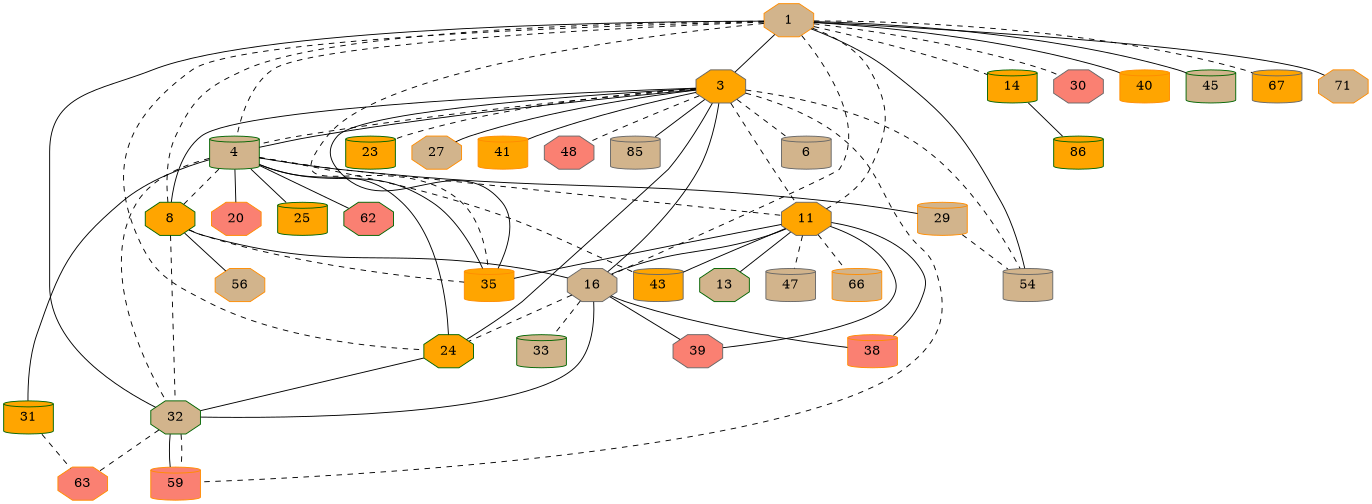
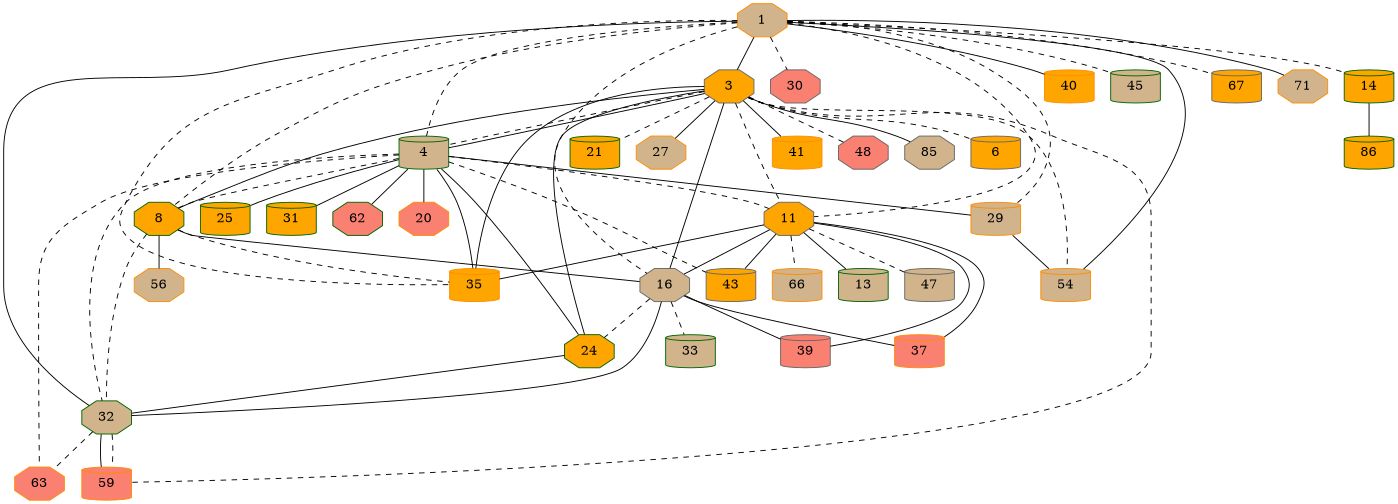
  graph {
    node [color=darkorange fillcolor=tan shape=cylinder style=filled]
    edge [style=solid]
    1 [shape=octagon super="+2+5"]
    3 [color=gray40 fillcolor=orange shape=octagon super="+73+70+9+19"]
    4 [color=darkgreen super="+87+81+82+64+49+7+10"]
    8 [color=darkgreen fillcolor=orange shape=octagon super="+57+76+17+44"]
    11 [color=gray40 fillcolor=orange shape=octagon super="+90+36+45+51+21+93+77"]
    14 [color=darkgreen fillcolor=orange]
    16 [color=gray40 shape=octagon super="+80+74+78+96+53"]
    24 [color=darkgreen fillcolor=orange shape=octagon super="+72+61"]
    30 [color=gray40 fillcolor=salmon shape=octagon]
    32 [color=darkgreen shape=octagon]
    35 [fillcolor=orange super="+50"]
    40 [fillcolor=orange]
    n13 [color=darkgreen label=45]
-   54 [color=gray40]
+   54
    67 [color=gray40 fillcolor=orange]
    71 [shape=octagon]
-   6 [color=gray40]
-   23 [color=darkgreen fillcolor=orange]
+   6 [color=gray40 fillcolor=orange]
+   23 [color=darkgreen fillcolor=orange label=21]
    27 [shape=octagon]
    41 [fillcolor=orange]
    48 [color=gray40 fillcolor=salmon shape=octagon]
    59 [fillcolor=salmon]
-   85 [color=gray40]
+   85 [color=gray40 shape=octagon]
    20 [fillcolor=salmon shape=octagon]
    25 [color=darkgreen fillcolor=orange]
    29
    31 [color=darkgreen fillcolor=orange super="+92"]
    43 [color=gray40 fillcolor=orange]
    62 [color=darkgreen fillcolor=salmon shape=octagon]
    63 [fillcolor=salmon shape=octagon]
    56 [shape=octagon super="+75"]
-   13 [color=darkgreen shape=octagon]
-   37 [fillcolor=salmon super="+79" label=38]
-   39 [color=gray40 fillcolor=salmon shape=octagon super="+94"]
+   13 [color=darkgreen]
+   37 [fillcolor=salmon super="+79"]
+   39 [color=gray40 fillcolor=salmon super="+94"]
    47 [color=gray40]
    66
    86 [color=darkgreen fillcolor=orange]
    33 [color=darkgreen]
    1 -- 3 [weight=3]
    1 -- 4 [style=dashed weight=2]
    1 -- 8 [style=dashed]
    1 -- 11 [style=dashed]
    1 -- 14 [style=dashed]
    1 -- 16 [style=dashed]
-   1 -- 24 [style=dashed]
+   1 -- 29 [style=dashed]
    1 -- 30 [style=dashed]
    1 -- 32
    1 -- 35 [style=dashed]
    1 -- 40
-   1 -- n13
+   1 -- n13 [style=dashed]
    1 -- 54
    1 -- 67 [style=dashed]
    1 -- 71
    3 -- 4 [style=dashed weight=5]
    3 -- 4
    3 -- 8
    3 -- 11 [style=dashed weight=7]
    3 -- 16 [weight=3]
    3 -- 24 [weight=2]
    3 -- 35
    3 -- 54 [style=dashed]
    3 -- 6 [style=dashed]
    3 -- 23 [style=dashed]
    3 -- 27
    3 -- 41
    3 -- 48 [style=dashed]
    3 -- 59 [style=dashed]
    3 -- 85
    4 -- 8 [style=dashed]
    4 -- 11 [style=dashed weight=3]
    4 -- 24
    4 -- 32 [style=dashed weight=2]
    4 -- 35
    4 -- 20
    4 -- 25
    4 -- 29
    4 -- 31
    4 -- 43 [style=dashed]
    4 -- 62
-   31 -- 63 [style=dashed]
+   4 -- 63 [style=dashed]
    8 -- 16
    8 -- 32 [style=dashed]
    8 -- 35 [style=dashed]
    8 -- 56
    11 -- 16
    11 -- 35
    11 -- 43
    11 -- 13
    11 -- 37
    11 -- 39
    11 -- 47 [style=dashed]
    11 -- 66 [style=dashed]
    14 -- 86
    16 -- 24 [style=dashed]
    16 -- 32
    16 -- 37
    16 -- 39
    16 -- 33 [style=dashed]
    24 -- 32
    32 -- 59
    32 -- 59 [style=dashed]
    32 -- 63 [style=dashed]
-   29 -- 54 [style=dashed]
+   29 -- 54
  }
